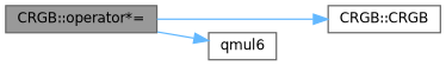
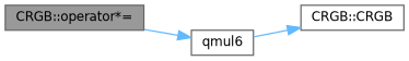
  digraph {
    rankdir=LR
    node [color=grey40 fillcolor=white fontname=Helvetica fontsize=10 shape=box style=filled]
    edge [color=steelblue1 fontname=Helvetica fontsize=10 labelfontname=Helvetica labelfontsize=10 style=solid]
    n1 [color=gray40 fillcolor=grey60 fontcolor=black height=0.2 label="CRGB::operator*=" width=0.4]
    n2 [height=0.2 label="CRGB::CRGB" width=0.4]
    n3 [height=0.2 label=qmul6 width=0.4]
-   n1 -> n2
+   n3 -> n2
    n1 -> n3
  }
